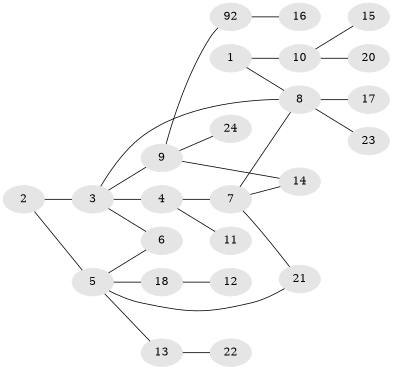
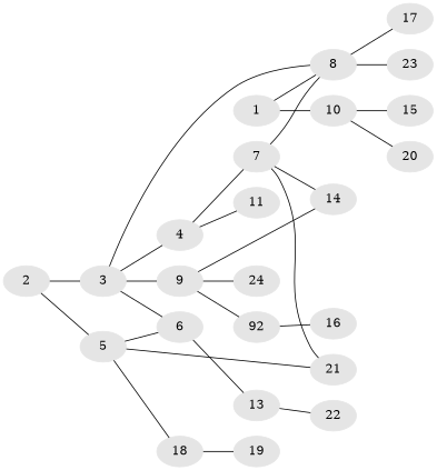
  graph {
    rankdir=LR
    node [color=gray90 style=filled]
    edge [weight=1.0]
    1
    8
    10
    2
    3
    5
    17
    23
    15
    20
    4
    6
    9
    18
    21
    7
    11
    13
    14
    n20 [label=92]
    24
-   19 [label=12]
+   19
    22
    16
    1 -- 8
    1 -- 10 [weight=4.0]
    8 -- 17
    8 -- 23
    10 -- 15
    10 -- 20
    2 -- 3 [weight=2.0]
    2 -- 5
    3 -- 8
    3 -- 4 [weight=3.0]
    3 -- 6 [weight=2.0]
    3 -- 9 [weight=2.0]
    5 -- 6
    5 -- 18
    5 -- 21
    4 -- 7
    4 -- 11
-   5 -- 13
+   6 -- 13
    9 -- 14
    9 -- n20
    9 -- 24
    18 -- 19 [weight=2.0]
    7 -- 8
    7 -- 21
    7 -- 14
    13 -- 22
    n20 -- 16 [weight=3.0]
  }
